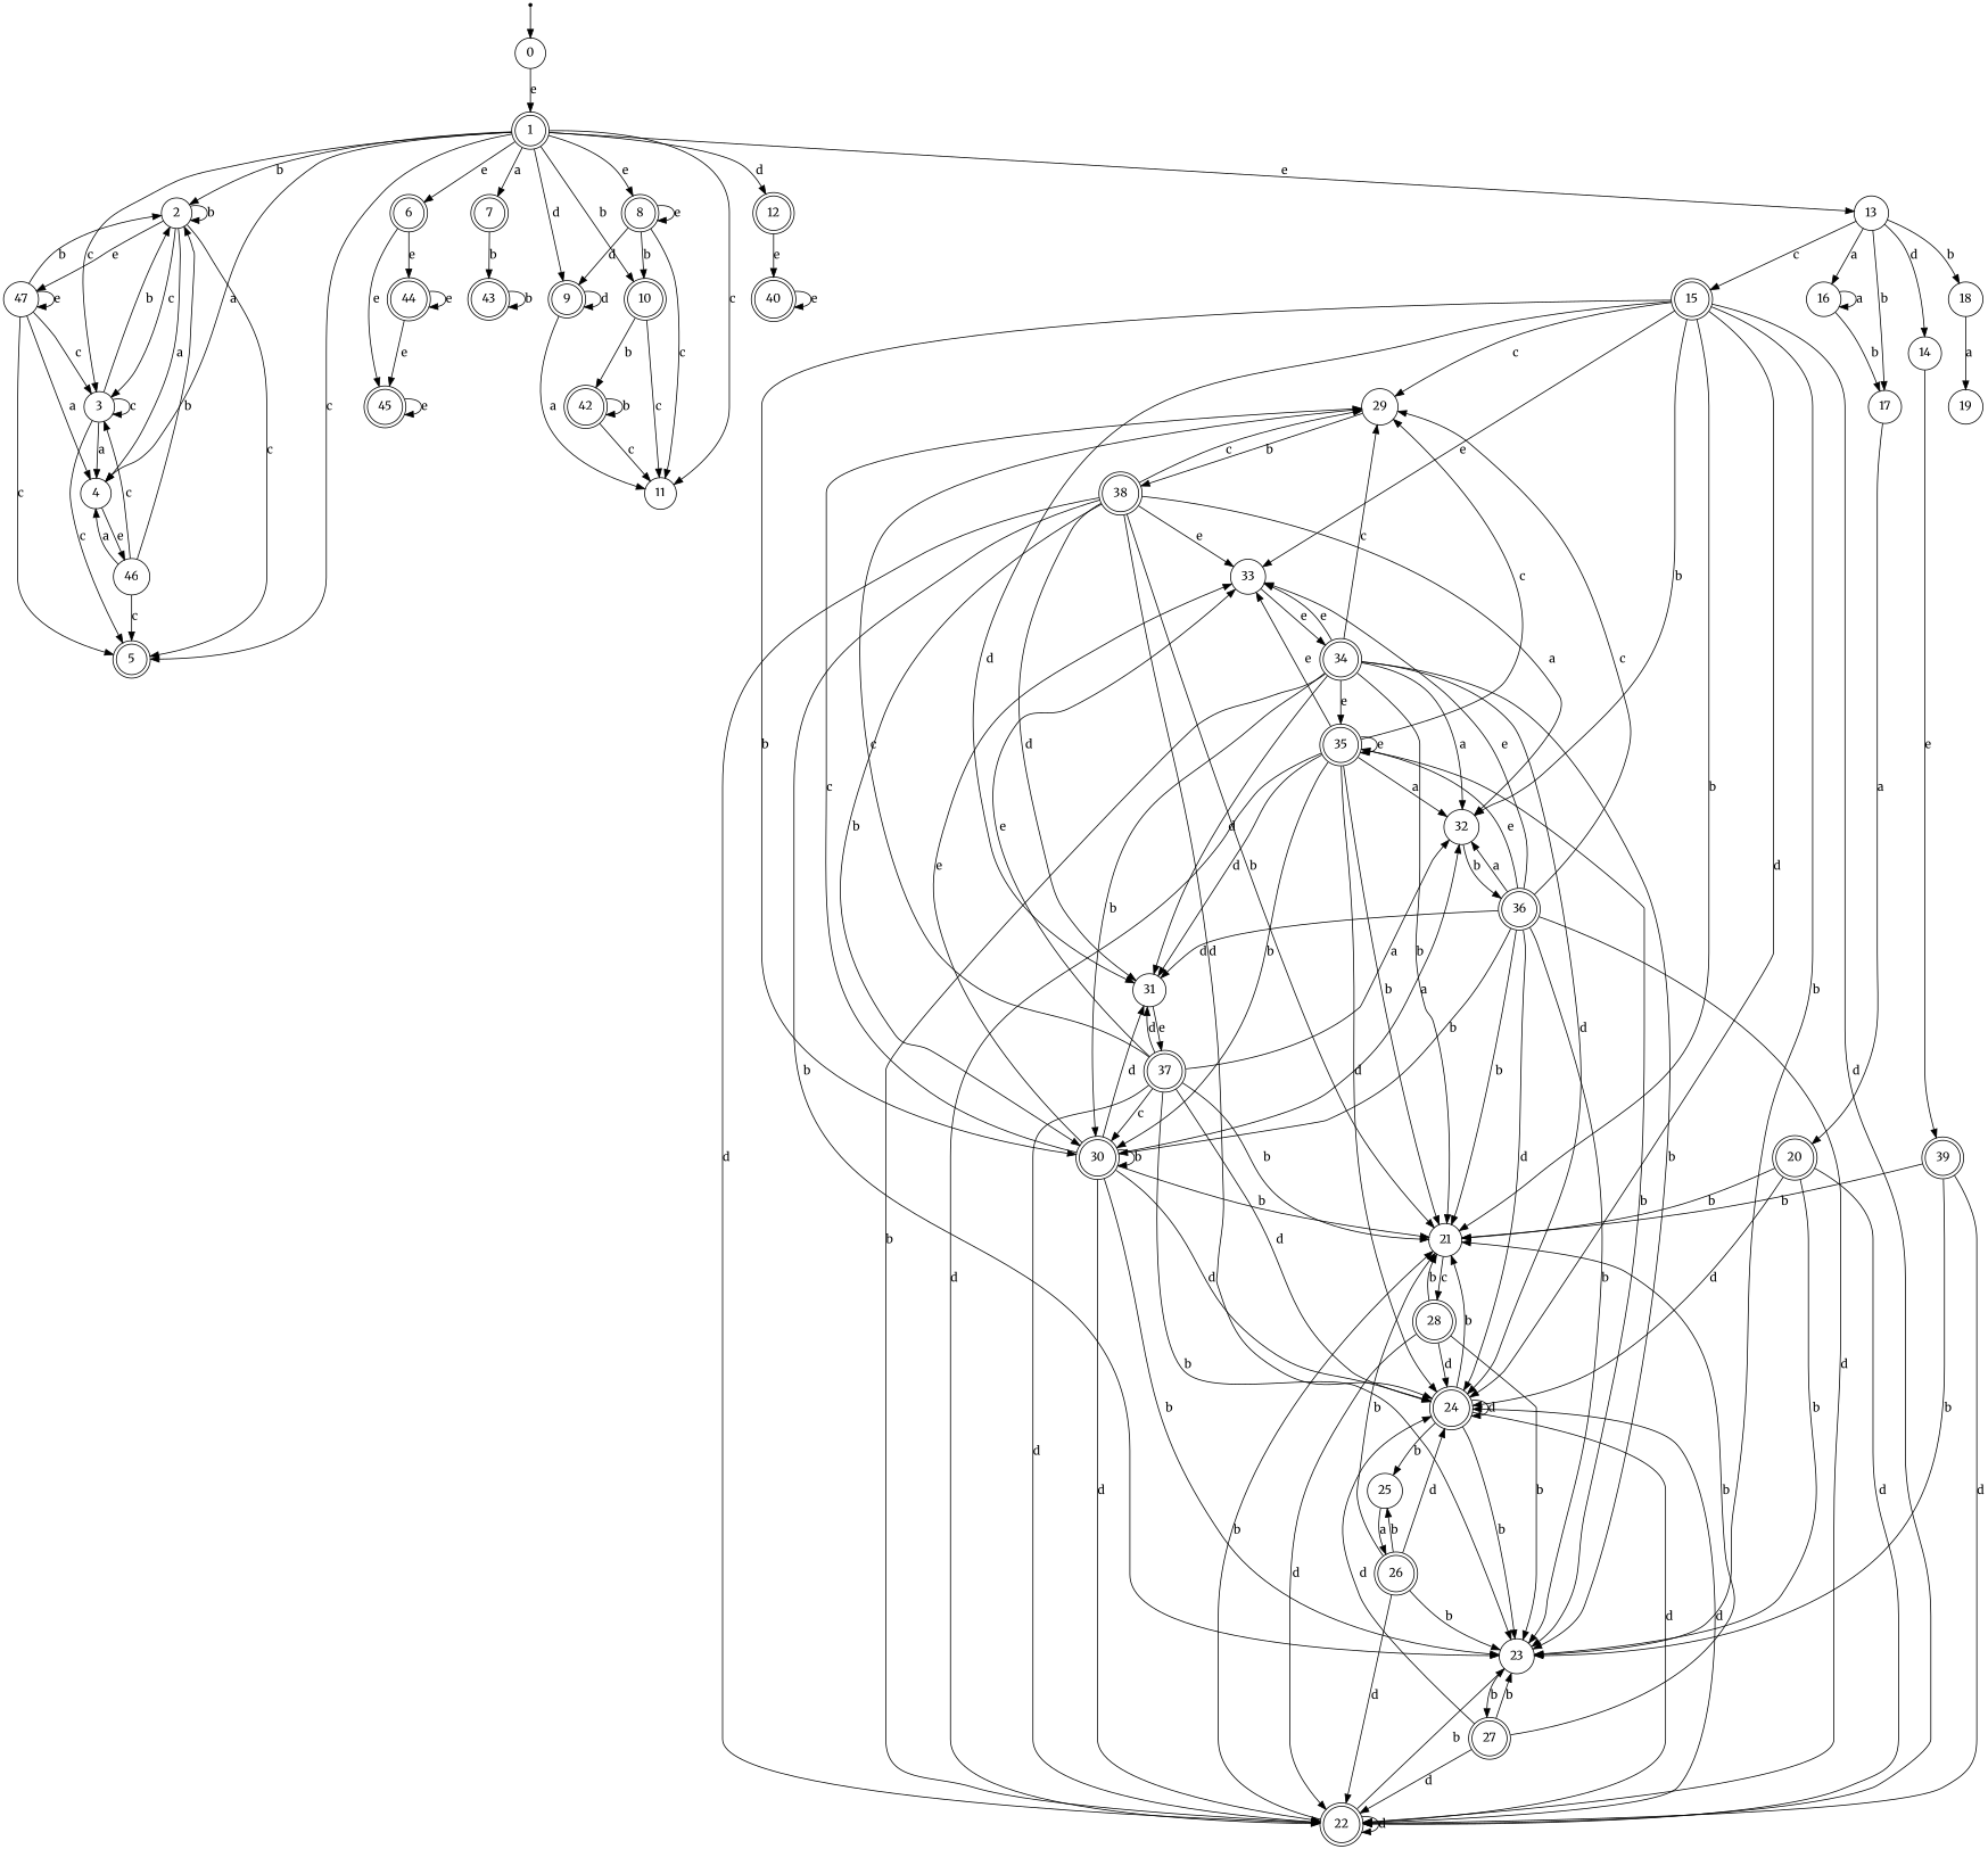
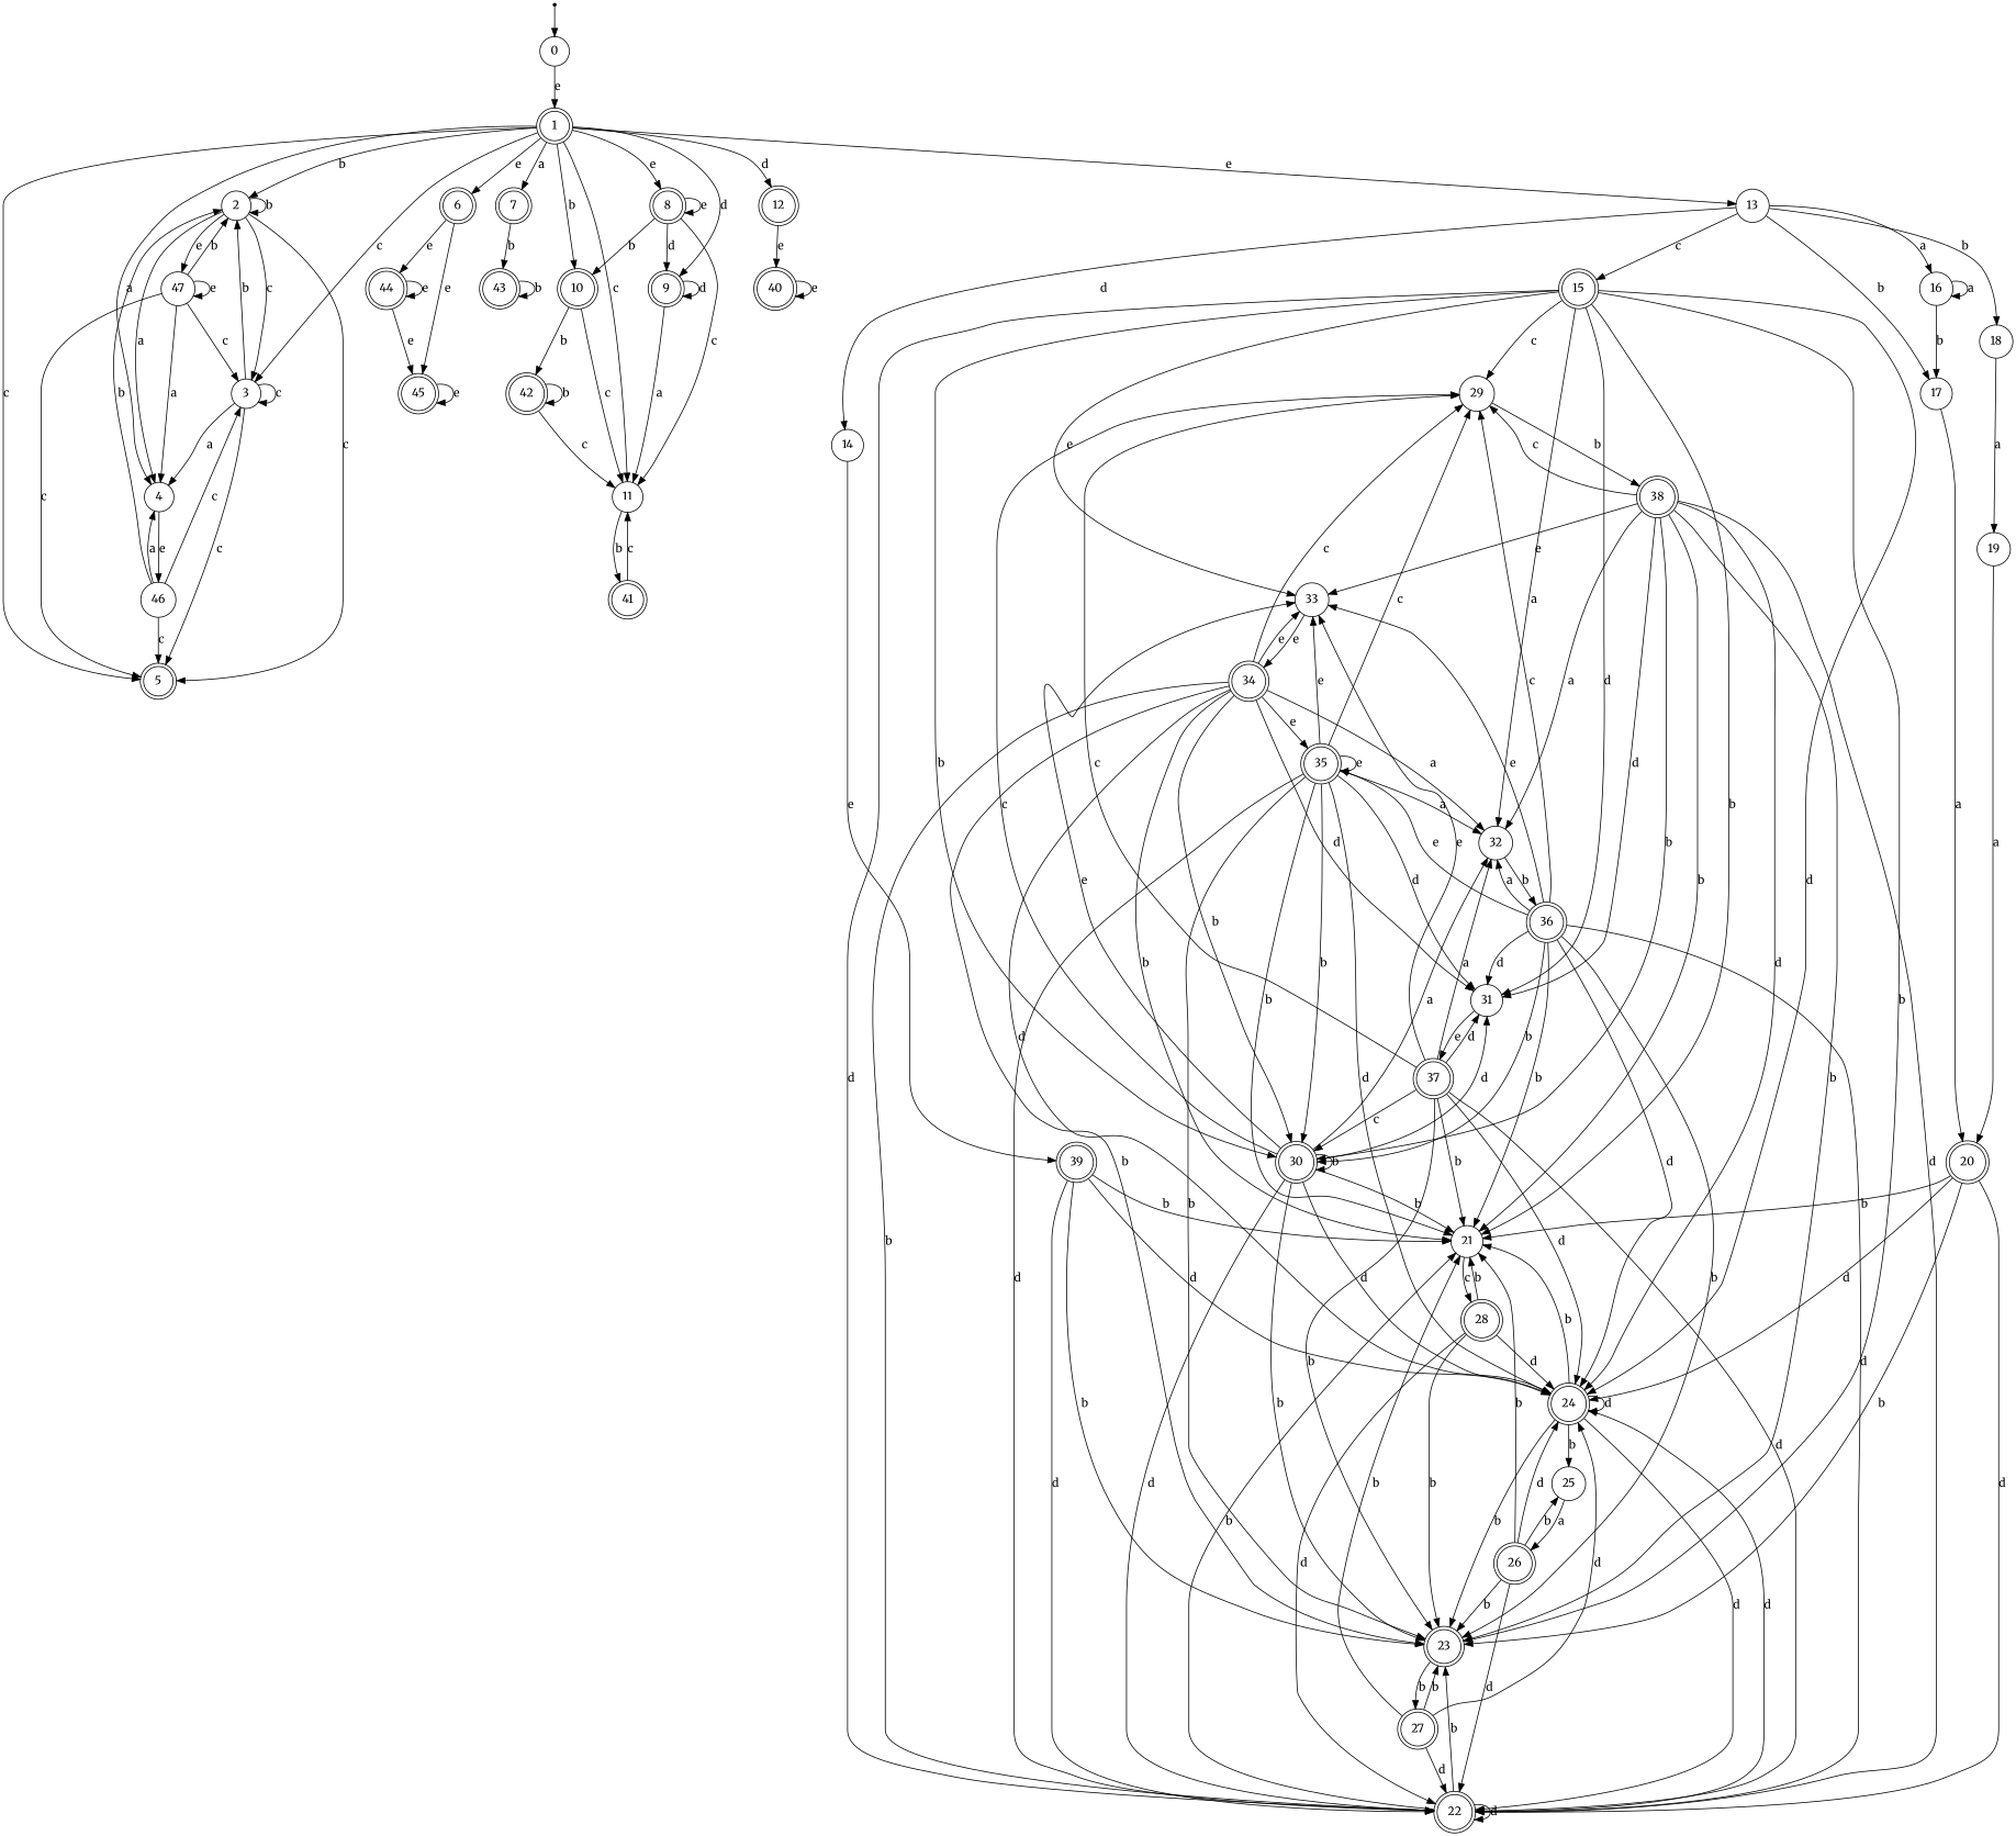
  digraph {
    fontname=Merriweather
    rankdir=TB
    node [fontname=Merriweather shape=doublecircle]
    edge [fontname=Merriweather]
    dummy0 [shape=point]
    0 [shape=circle]
    1
    2 [shape=circle]
    3 [shape=circle]
    4 [shape=circle]
    5
    6
    7
    8
    9
    10
    11 [shape=circle]
    12
    13 [shape=circle]
    47 [shape=circle]
    46 [shape=circle]
    44
    45
    43
    42
+   41
    40
    14 [shape=circle]
    15
    16 [shape=circle]
    17 [shape=circle]
    18 [shape=circle]
    39
    21 [shape=circle]
    22
-   23 [shape=circle]
+   23
    24
    29 [shape=circle]
    30
    31 [shape=circle]
    32 [shape=circle]
    33 [shape=circle]
    20
    19 [shape=circle]
    28
    27
    25 [shape=circle]
    38
    37
    36
    34
    26
    35
    dummy0 -> 0
    0 -> 1 [label=e]
    1 -> 2 [label=b]
    1 -> 3 [label=c]
    1 -> 4 [label=a]
    1 -> 5 [label=c]
    1 -> 6 [label=e]
    1 -> 7 [label=a]
    1 -> 8 [label=e]
    1 -> 9 [label=d]
    1 -> 10 [label=b]
    1 -> 11 [label=c]
    1 -> 12 [label=d]
    1 -> 13 [label=e]
    2 -> 2 [label=b]
    2 -> 3 [label=c]
    2 -> 4 [label=a]
    2 -> 5 [label=c]
    2 -> 47 [label=e]
    3 -> 2 [label=b]
    3 -> 3 [label=c]
    3 -> 4 [label=a]
    3 -> 5 [label=c]
    4 -> 46 [label=e]
    6 -> 44 [label=e]
    6 -> 45 [label=e]
    7 -> 43 [label=b]
    8 -> 8 [label=e]
    8 -> 9 [label=d]
    8 -> 10 [label=b]
    8 -> 11 [label=c]
    9 -> 9 [label=d]
    9 -> 11 [label=a]
    10 -> 11 [label=c]
    10 -> 42 [label=b]
+   11 -> 41 [label=b]
    12 -> 40 [label=e]
    13 -> 14 [label=d]
    13 -> 15 [label=c]
    13 -> 16 [label=a]
    13 -> 17 [label=b]
    13 -> 18 [label=b]
    47 -> 2 [label=b]
    47 -> 3 [label=c]
    47 -> 4 [label=a]
    47 -> 5 [label=c]
    47 -> 47 [label=e]
    46 -> 2 [label=b]
    46 -> 3 [label=c]
    46 -> 4 [label=a]
    46 -> 5 [label=c]
    44 -> 44 [label=e]
    44 -> 45 [label=e]
    45 -> 45 [label=e]
    43 -> 43 [label=b]
    42 -> 11 [label=c]
    42 -> 42 [label=b]
+   41 -> 11 [label=c]
    40 -> 40 [label=e]
    14 -> 39 [label=e]
    15 -> 21 [label=b]
    15 -> 22 [label=d]
    15 -> 23 [label=b]
    15 -> 24 [label=d]
    15 -> 29 [label=c]
    15 -> 30 [label=b]
    15 -> 31 [label=d]
-   15 -> 32 [label=b]
+   15 -> 32 [label=a]
    15 -> 33 [label=e]
    16 -> 16 [label=a]
    16 -> 17 [label=b]
    17 -> 20 [label=a]
    18 -> 19 [label=a]
    39 -> 21 [label=b]
    39 -> 22 [label=d]
    39 -> 23 [label=b]
+   39 -> 24 [label=d]
    21 -> 28 [label=c]
    22 -> 21 [label=b]
    22 -> 22 [label=d]
    22 -> 23 [label=b]
    22 -> 24 [label=d]
    23 -> 27 [label=b]
    24 -> 21 [label=b]
    24 -> 22 [label=d]
    24 -> 23 [label=b]
    24 -> 24 [label=d]
    24 -> 25 [label=b]
    29 -> 38 [label=b]
    30 -> 21 [label=b]
    30 -> 22 [label=d]
    30 -> 23 [label=b]
    30 -> 24 [label=d]
    30 -> 29 [label=c]
    30 -> 30 [label=b]
    30 -> 31 [label=d]
    30 -> 32 [label=a]
    30 -> 33 [label=e]
    31 -> 37 [label=e]
    32 -> 36 [label=b]
    33 -> 34 [label=e]
    20 -> 21 [label=b]
    20 -> 22 [label=d]
    20 -> 23 [label=b]
    20 -> 24 [label=d]
+   19 -> 20 [label=a]
    28 -> 21 [label=b]
    28 -> 22 [label=d]
    28 -> 23 [label=b]
    28 -> 24 [label=d]
    27 -> 21 [label=b]
    27 -> 22 [label=d]
    27 -> 23 [label=b]
    27 -> 24 [label=d]
    25 -> 26 [label=a]
    38 -> 21 [label=b]
    38 -> 22 [label=d]
    38 -> 23 [label=b]
    38 -> 24 [label=d]
    38 -> 29 [label=c]
    38 -> 30 [label=b]
    38 -> 31 [label=d]
    38 -> 32 [label=a]
    38 -> 33 [label=e]
    37 -> 21 [label=b]
    37 -> 22 [label=d]
    37 -> 23 [label=b]
    37 -> 24 [label=d]
    37 -> 29 [label=c]
    37 -> 30 [label=c]
    37 -> 31 [label=d]
    37 -> 32 [label=a]
    37 -> 33 [label=e]
    36 -> 21 [label=b]
    36 -> 22 [label=d]
    36 -> 23 [label=b]
    36 -> 24 [label=d]
    36 -> 29 [label=c]
    36 -> 30 [label=b]
    36 -> 31 [label=d]
    36 -> 32 [label=a]
    36 -> 33 [label=e]
    36 -> 35 [label=e]
    34 -> 21 [label=b]
    34 -> 22 [label=b]
    34 -> 23 [label=b]
    34 -> 24 [label=d]
    34 -> 29 [label=c]
    34 -> 30 [label=b]
    34 -> 31 [label=d]
    34 -> 32 [label=a]
    34 -> 33 [label=e]
    34 -> 35 [label=e]
    26 -> 21 [label=b]
    26 -> 22 [label=d]
    26 -> 23 [label=b]
    26 -> 24 [label=d]
    26 -> 25 [label=b]
    35 -> 21 [label=b]
    35 -> 22 [label=d]
    35 -> 23 [label=b]
    35 -> 24 [label=d]
    35 -> 29 [label=c]
    35 -> 30 [label=b]
    35 -> 31 [label=d]
    35 -> 32 [label=a]
    35 -> 33 [label=e]
    35 -> 35 [label=e]
  }
